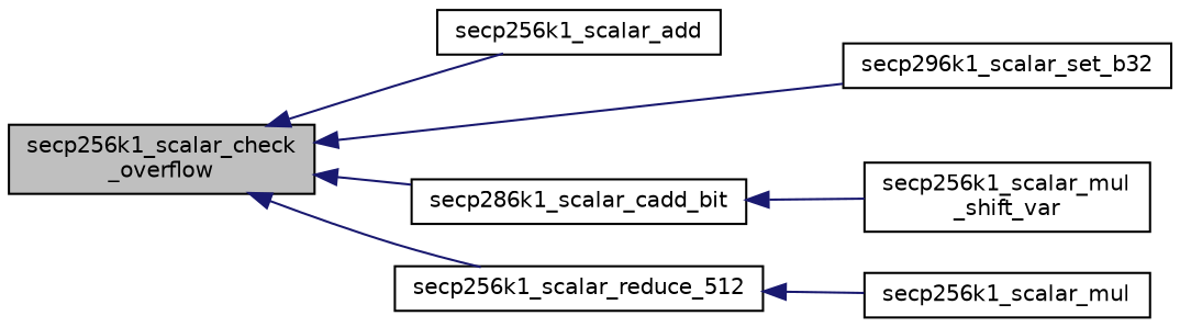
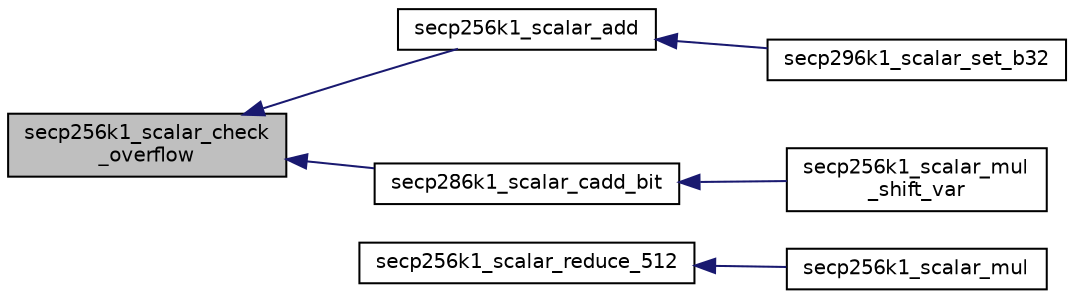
  digraph {
    rankdir=LR
    node [color=black fillcolor=white fontname=Helvetica fontsize=10 shape=record style=filled]
    edge [color=midnightblue dir=back fontname=Helvetica fontsize=10 labelfontname=Helvetica labelfontsize=10 style=solid]
    n1 [fillcolor=grey75 fontcolor=black height=0.2 label="secp256k1_scalar_check\l_overflow" width=0.4]
    n2 [height=0.2 label=secp256k1_scalar_add width=0.4]
    n3 [height=0.2 label=secp286k1_scalar_cadd_bit width=0.4]
    n4 [height=0.2 label=secp296k1_scalar_set_b32 width=0.4]
    n5 [height=0.2 label=secp256k1_scalar_reduce_512 width=0.4]
    n6 [height=0.2 label="secp256k1_scalar_mul\l_shift_var" width=0.4]
    n7 [height=0.2 label=secp256k1_scalar_mul width=0.4]
    n1 -> n2
    n1 -> n3
-   n1 -> n4
-   n1 -> n5
+   n2 -> n4
    n3 -> n6
    n5 -> n7
  }
